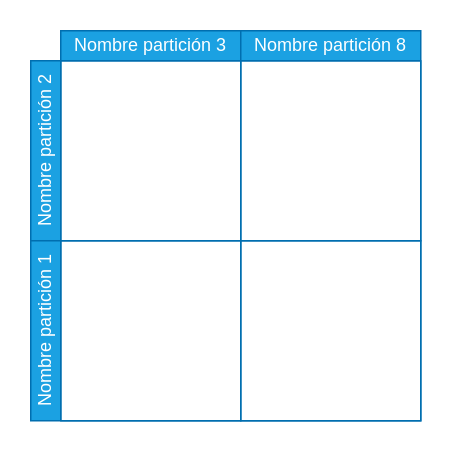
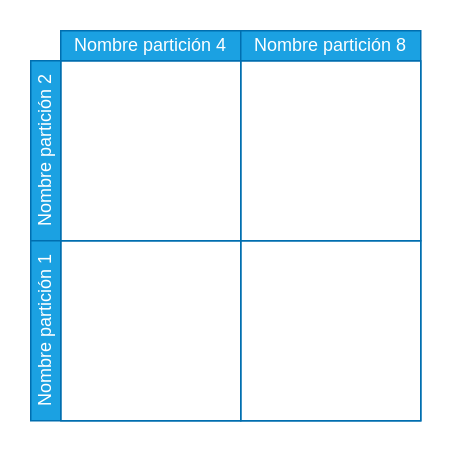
  <mxCell id="0" />
  <mxCell id="1" parent="0" />
  <mxCell id="2" value="Nombre partición 2" style="swimlane;startSize=20;horizontal=0;html=1;whiteSpace=wrap;fillColor=#1ba1e2;fontColor=#ffffff;strokeColor=#006EAF;fontStyle=0" vertex="1" parent="1"><mxGeometry x="20" y="40" width="260" height="120" as="geometry" /></mxCell>
  <mxCell id="3" value="Nombre partición 1" style="swimlane;startSize=20;horizontal=0;html=1;whiteSpace=wrap;fillColor=#1ba1e2;fontColor=#ffffff;strokeColor=#006EAF;fontStyle=0" vertex="1" parent="1"><mxGeometry x="20" y="160" width="260" height="120" as="geometry" /></mxCell>
- <mxCell id="4" value="Nombre partición 3" style="swimlane;startSize=20;whiteSpace=wrap;html=1;fillColor=#1ba1e2;fontColor=#ffffff;strokeColor=#006EAF;fontStyle=0" vertex="1" parent="1"><mxGeometry x="40" y="20" width="120" height="260" as="geometry" /></mxCell>
+ <mxCell id="4" value="Nombre partición 4" style="swimlane;startSize=20;whiteSpace=wrap;html=1;fillColor=#1ba1e2;fontColor=#ffffff;strokeColor=#006EAF;fontStyle=0" vertex="1" parent="1"><mxGeometry x="40" y="20" width="120" height="260" as="geometry" /></mxCell>
  <mxCell id="5" value="Nombre partición 8" style="swimlane;startSize=20;whiteSpace=wrap;html=1;fillColor=#1ba1e2;fontColor=#ffffff;strokeColor=#006EAF;fontStyle=0" vertex="1" parent="1"><mxGeometry x="160" y="20" width="120" height="260" as="geometry" /></mxCell>
